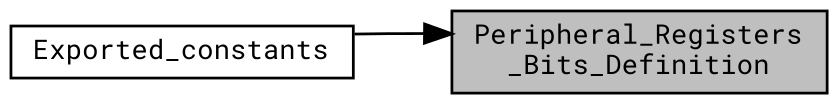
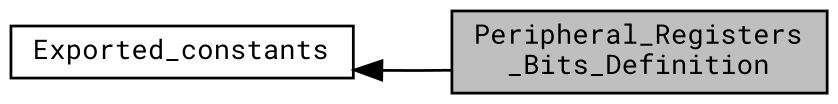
  digraph {
    rankdir=LR
    fontname="Roboto Mono"
    node [color=black fontname="Roboto Mono" fontsize=10 shape=box style=filled]
    n1 [fillcolor=white height=0.2 label=Exported_constants width=0.4]
    n2 [fillcolor=grey75 fontcolor=black height=0.2 label="Peripheral_Registers\l_Bits_Definition" width=0.4]
-   n2 -> n1 [dir=back fontname="Roboto Mono" fontsize=10 labelfontname=Helvetica labelfontsize=10 shape=plaintext style=solid]
+   n1 -> n2 [dir=back fontname="Roboto Mono" fontsize=10 labelfontname=Helvetica labelfontsize=10 shape=plaintext style=solid]
  }
